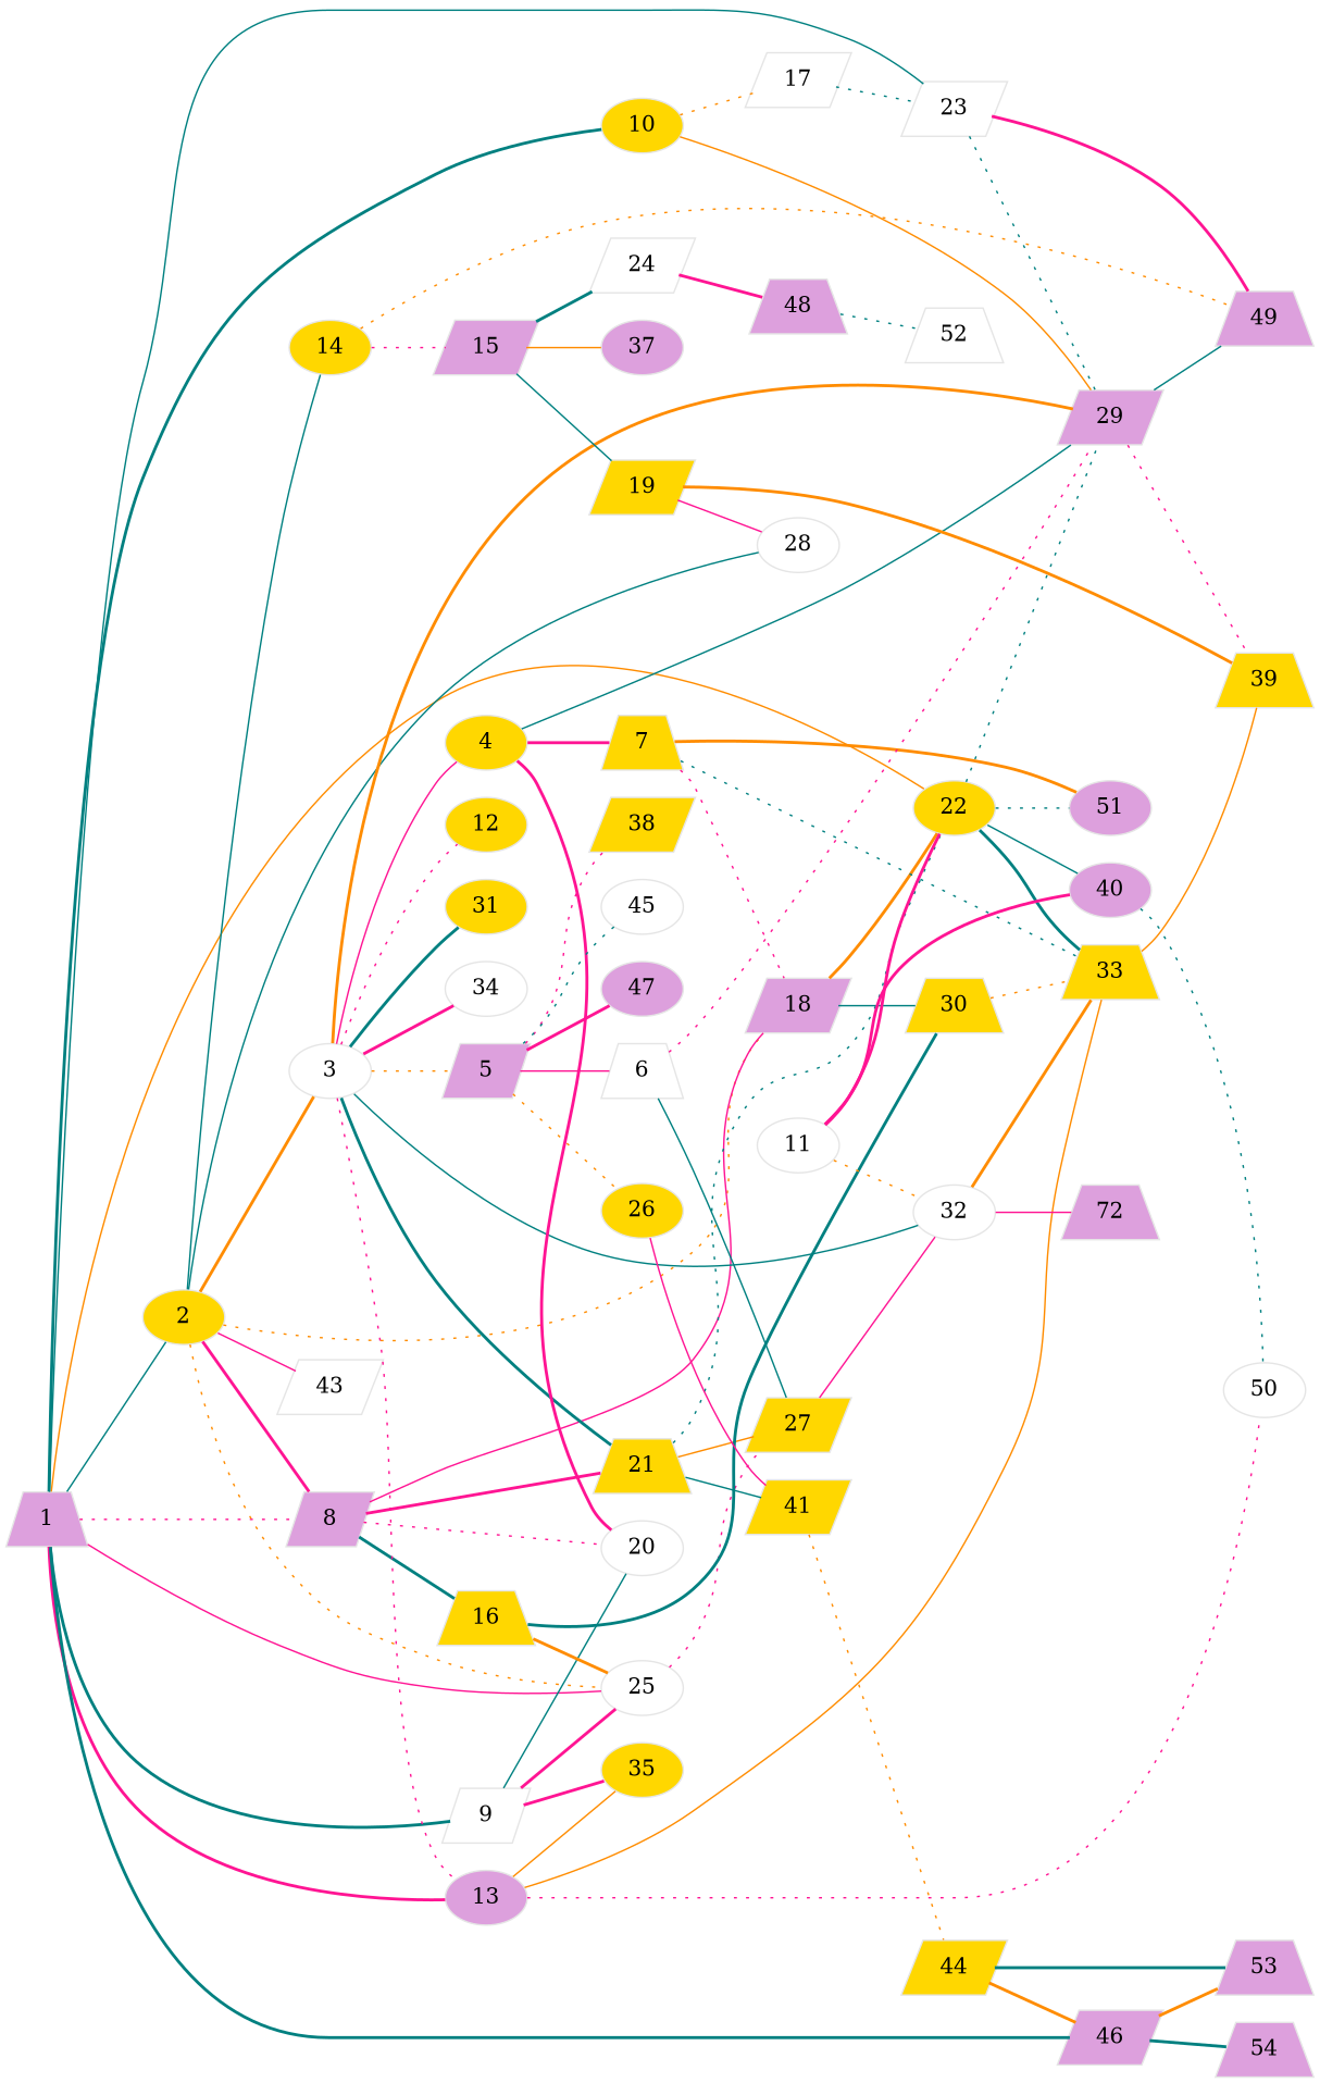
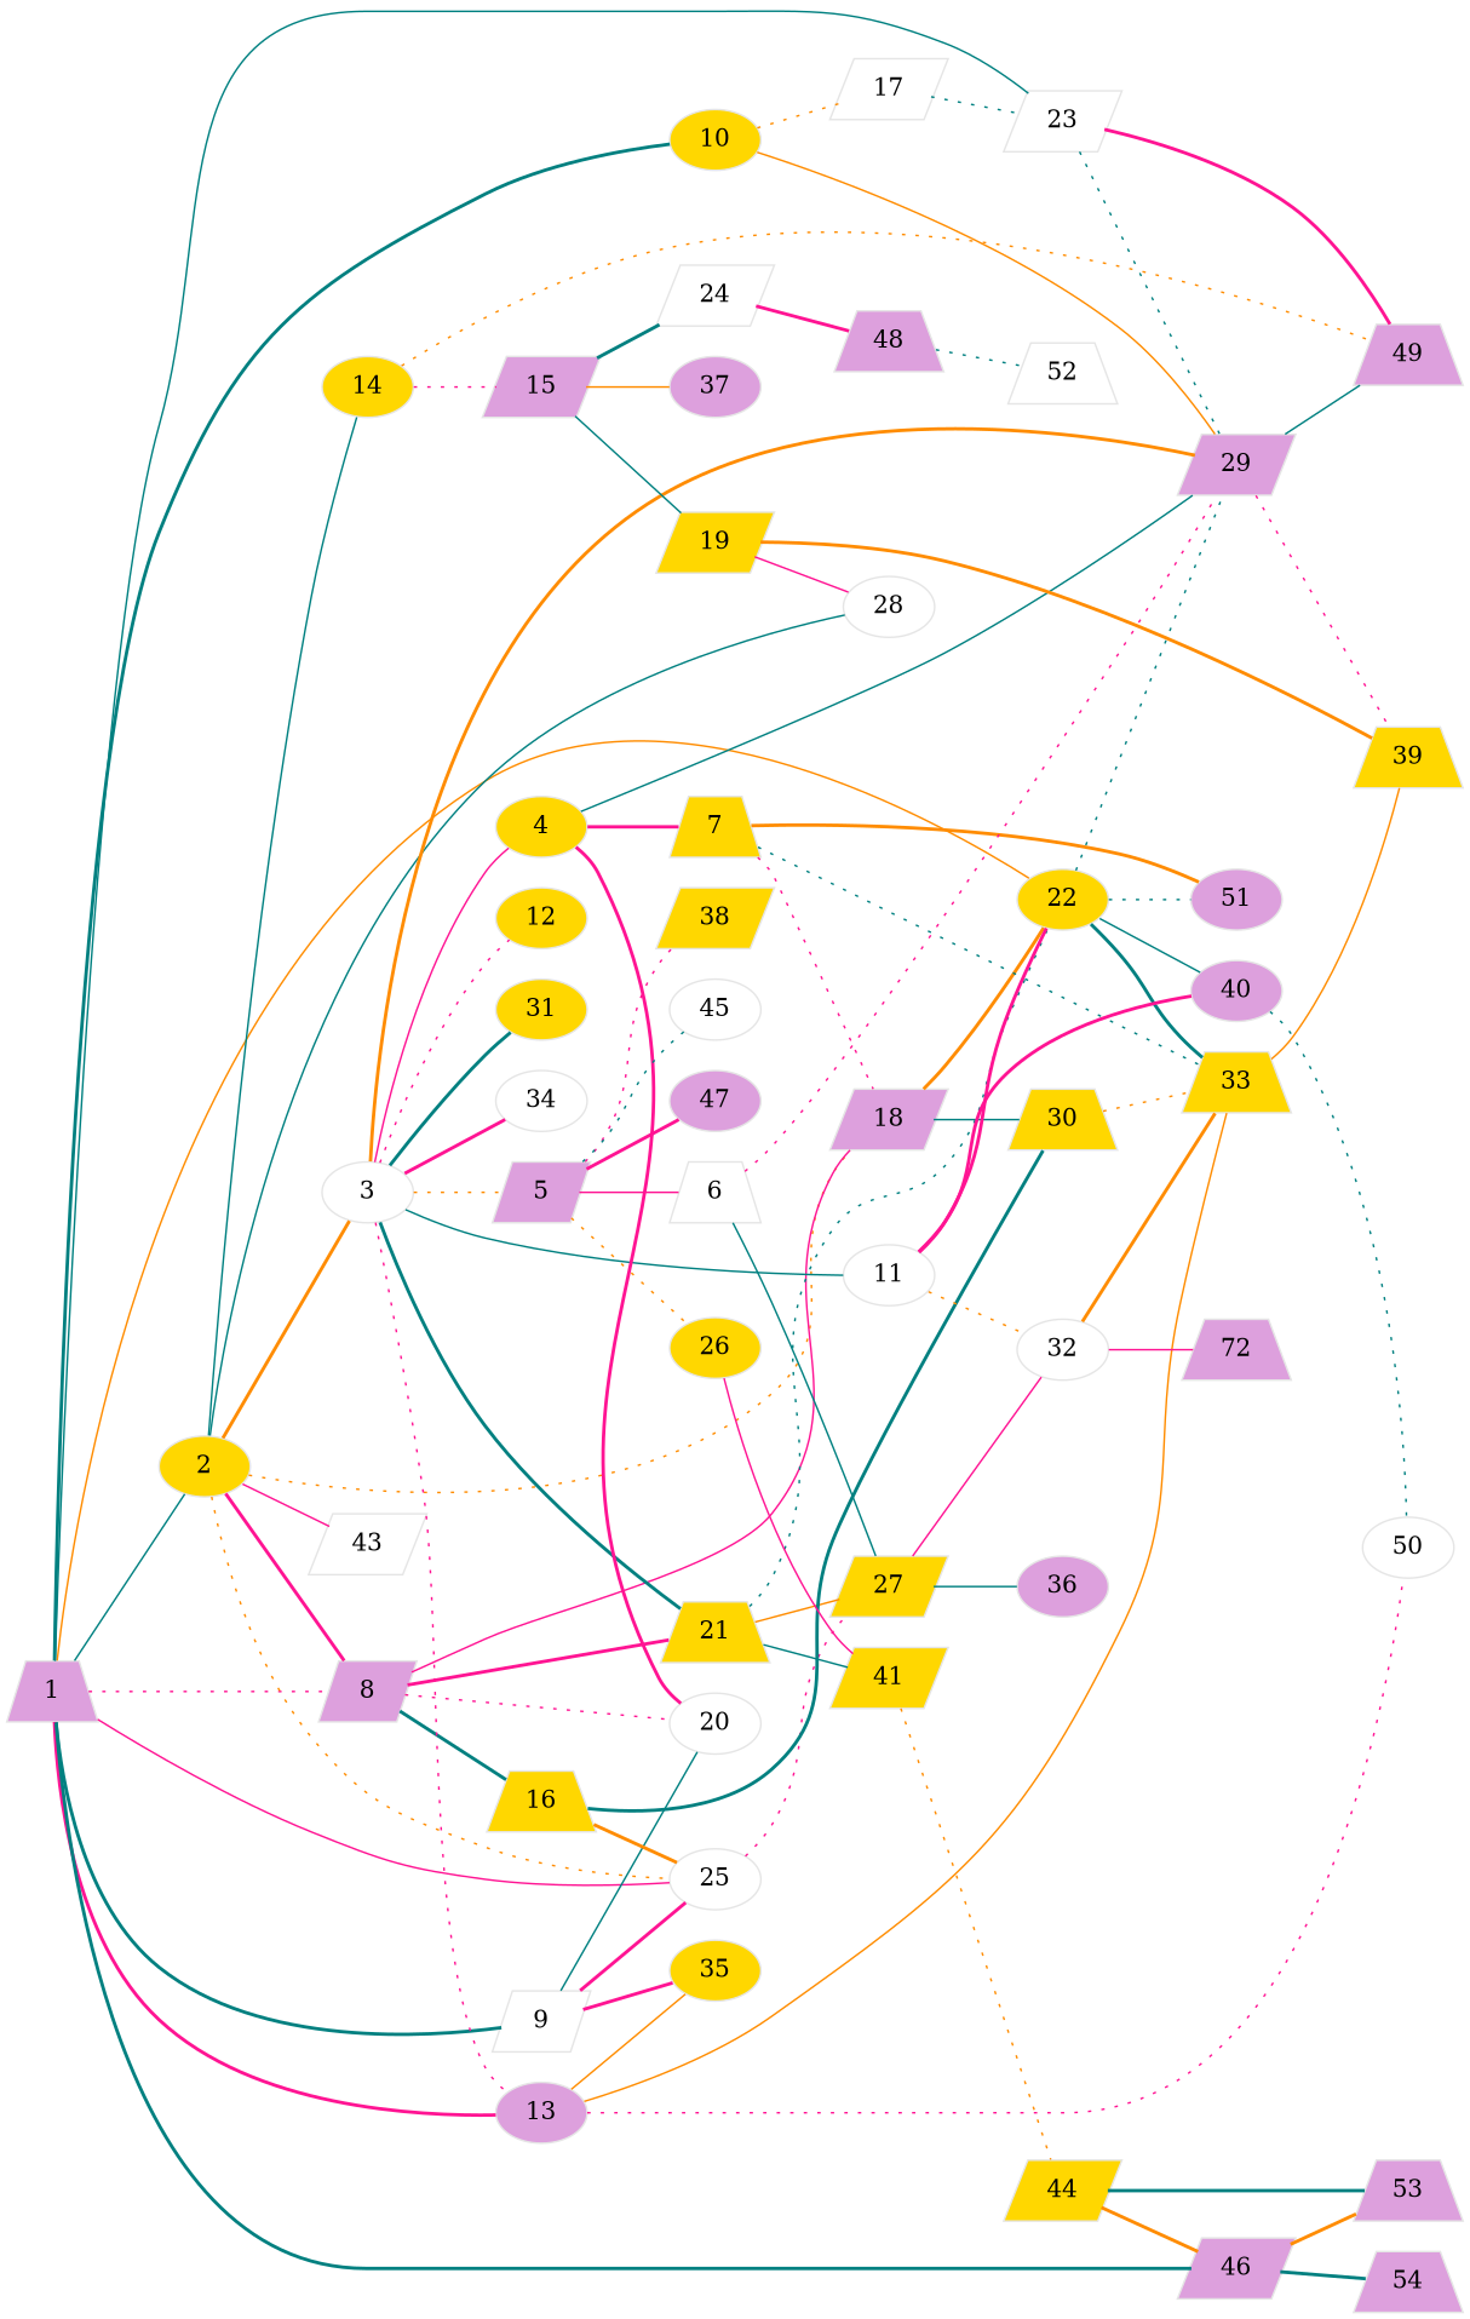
  graph {
    rankdir=LR
    node [color=gray90 fillcolor=gold shape=ellipse style=filled]
    edge [color=teal style=bold weight=1.0]
    1 [fillcolor=plum shape=trapezium]
    2
    8 [fillcolor=plum shape=parallelogram]
    9 [fillcolor=white shape=parallelogram]
    10
    13 [fillcolor=plum]
    22
    23 [fillcolor=white shape=parallelogram]
    25 [fillcolor=white]
    46 [fillcolor=plum shape=parallelogram]
    3 [fillcolor=white]
    14
    18 [fillcolor=plum shape=parallelogram]
    28 [fillcolor=white]
    43 [fillcolor=white shape=parallelogram]
    21 [shape=trapezium]
    20 [fillcolor=white]
    16 [shape=trapezium]
    35
    29 [fillcolor=plum shape=parallelogram]
    17 [fillcolor=white shape=parallelogram]
    33 [shape=trapezium]
    50 [fillcolor=white]
    51 [fillcolor=plum]
    40 [fillcolor=plum]
    49 [fillcolor=plum shape=trapezium]
    27 [shape=parallelogram]
    53 [fillcolor=plum shape=trapezium]
    54 [fillcolor=plum shape=trapezium]
    4
    5 [fillcolor=plum shape=parallelogram]
    11 [fillcolor=white]
    12
    31
    34 [fillcolor=white]
    15 [fillcolor=plum shape=parallelogram]
    30 [shape=trapezium]
    7 [shape=trapezium]
    6 [fillcolor=white shape=trapezium]
    26
    38 [shape=parallelogram]
    45 [fillcolor=white]
    47 [fillcolor=plum]
    32 [fillcolor=white]
    41 [shape=parallelogram]
    39 [shape=trapezium]
+   36 [fillcolor=plum]
    n48 [fillcolor=plum label=72 shape=trapezium]
    19 [shape=parallelogram]
    24 [fillcolor=white shape=parallelogram]
    37 [fillcolor=plum]
    48 [fillcolor=plum shape=trapezium]
    44 [shape=parallelogram]
    52 [fillcolor=white shape=trapezium]
    1 -- 2 [style=solid weight=2.0]
    1 -- 8 [color=deeppink style=dotted]
    1 -- 9 [weight=2.0]
    1 -- 10
    1 -- 13 [color=deeppink]
    1 -- 22 [color=darkorange style=solid]
    1 -- 23 [style=solid]
    1 -- 25 [color=deeppink style=solid]
    1 -- 46
    2 -- 8 [color=deeppink]
    2 -- 25 [color=darkorange style=dotted]
    2 -- 3 [color=darkorange]
    2 -- 14 [style=solid]
    2 -- 18 [color=darkorange style=dotted]
    2 -- 28 [style=solid weight=3.0]
    2 -- 43 [color=deeppink style=solid]
    8 -- 18 [color=deeppink style=solid]
    8 -- 21 [color=deeppink]
    8 -- 20 [color=deeppink style=dotted weight=2.0]
    8 -- 16
    9 -- 25 [color=deeppink]
    9 -- 20 [style=solid]
    9 -- 35 [color=deeppink weight=2.0]
    10 -- 29 [color=darkorange style=solid]
    10 -- 17 [color=darkorange style=dotted]
    13 -- 35 [color=darkorange style=solid]
    13 -- 33 [color=darkorange style=solid]
    13 -- 50 [color=deeppink style=dotted]
    22 -- 29 [style=dotted]
    22 -- 33
    22 -- 51 [style=dotted weight=3.0]
    22 -- 40 [style=solid]
    23 -- 29 [style=dotted]
    23 -- 49 [color=deeppink]
    25 -- 27 [color=deeppink style=dotted weight=2.0]
    46 -- 53 [color=darkorange]
    46 -- 54
    3 -- 13 [color=deeppink style=dotted]
    3 -- 21
    3 -- 29 [color=darkorange]
    3 -- 4 [color=deeppink style=solid]
    3 -- 5 [color=darkorange style=dotted]
-   3 -- 32 [style=solid]
+   3 -- 11 [style=solid]
    3 -- 12 [color=deeppink style=dotted]
    3 -- 31
    3 -- 34 [color=deeppink]
    14 -- 49 [color=darkorange style=dotted]
    14 -- 15 [color=deeppink style=dotted]
    18 -- 22 [color=darkorange]
    18 -- 30 [style=solid weight=2.0]
    21 -- 22 [style=dotted]
    21 -- 27 [color=darkorange style=solid]
    21 -- 41 [style=solid]
    16 -- 25 [color=darkorange]
    16 -- 30
    29 -- 49 [style=solid weight=2.0]
    29 -- 39 [color=deeppink style=dotted]
    17 -- 23 [style=dotted]
    33 -- 39 [color=darkorange style=solid]
    40 -- 50 [style=dotted]
    27 -- 32 [color=deeppink style=solid]
+   27 -- 36 [style=solid weight=3.0]
    4 -- 20 [color=deeppink]
    4 -- 29 [style=solid]
    4 -- 7 [color=deeppink]
    5 -- 6 [color=deeppink style=solid]
    5 -- 26 [color=darkorange style=dotted]
    5 -- 38 [color=deeppink style=dotted]
    5 -- 45 [style=dotted]
    5 -- 47 [color=deeppink]
    11 -- 22 [color=deeppink weight=2.0]
    11 -- 40 [color=deeppink]
    11 -- 32 [color=darkorange style=dotted]
    15 -- 19 [style=solid]
    15 -- 24
    15 -- 37 [color=darkorange style=solid]
    30 -- 33 [color=darkorange style=dotted]
    7 -- 18 [color=deeppink style=dotted]
    7 -- 33 [style=dotted weight=3.0]
    7 -- 51 [color=darkorange]
    6 -- 29 [color=deeppink style=dotted]
    6 -- 27 [style=solid]
    26 -- 41 [color=deeppink style=solid]
    32 -- 33 [color=darkorange]
    32 -- n48 [color=deeppink style=solid]
    41 -- 44 [color=darkorange style=dotted]
    19 -- 28 [color=deeppink style=solid]
    19 -- 39 [color=darkorange]
    24 -- 48 [color=deeppink]
    48 -- 52 [style=dotted]
    44 -- 46 [color=darkorange]
    44 -- 53
  }
